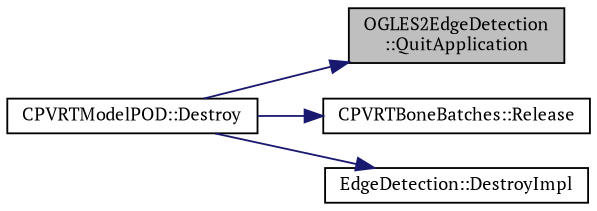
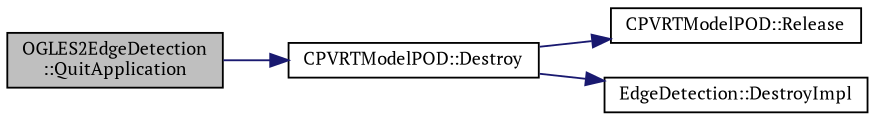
  digraph {
    fontname="PT Serif"
    rankdir=LR
    node [color=black fillcolor=white fontname="PT Serif" fontsize=10 shape=record style=filled]
    edge [color=midnightblue fontname="PT Serif" fontsize=10 labelfontname=Helvetica labelfontsize=10 style=solid]
    n1 [fillcolor=grey75 fontcolor=black height=0.2 label="OGLES2EdgeDetection\l::QuitApplication" width=0.4]
    n2 [height=0.2 label="CPVRTModelPOD::Destroy" width=0.4]
-   n3 [height=0.2 label="CPVRTBoneBatches::Release" width=0.4]
+   n3 [height=0.2 label="CPVRTModelPOD::Release" width=0.4]
    n4 [height=0.2 label="EdgeDetection::DestroyImpl" width=0.4]
-   n2 -> n1
+   n1 -> n2
    n2 -> n3
    n2 -> n4
  }
